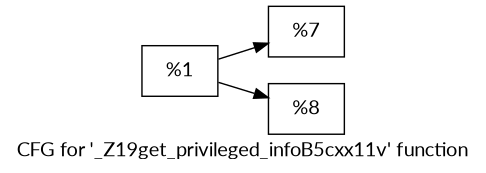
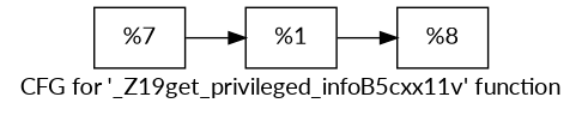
  digraph {
    fontname=Lato
    label="CFG for '_Z19get_privileged_infoB5cxx11v' function"
    rankdir=LR
    node [fontname=Lato shape=record]
    edge [fontname=Lato]
    n1 [label="{%1}"]
    n2 [label="{%7}"]
    n3 [label="{%8}"]
-   n1 -> n2
+   n2 -> n1
    n1 -> n3
  }
